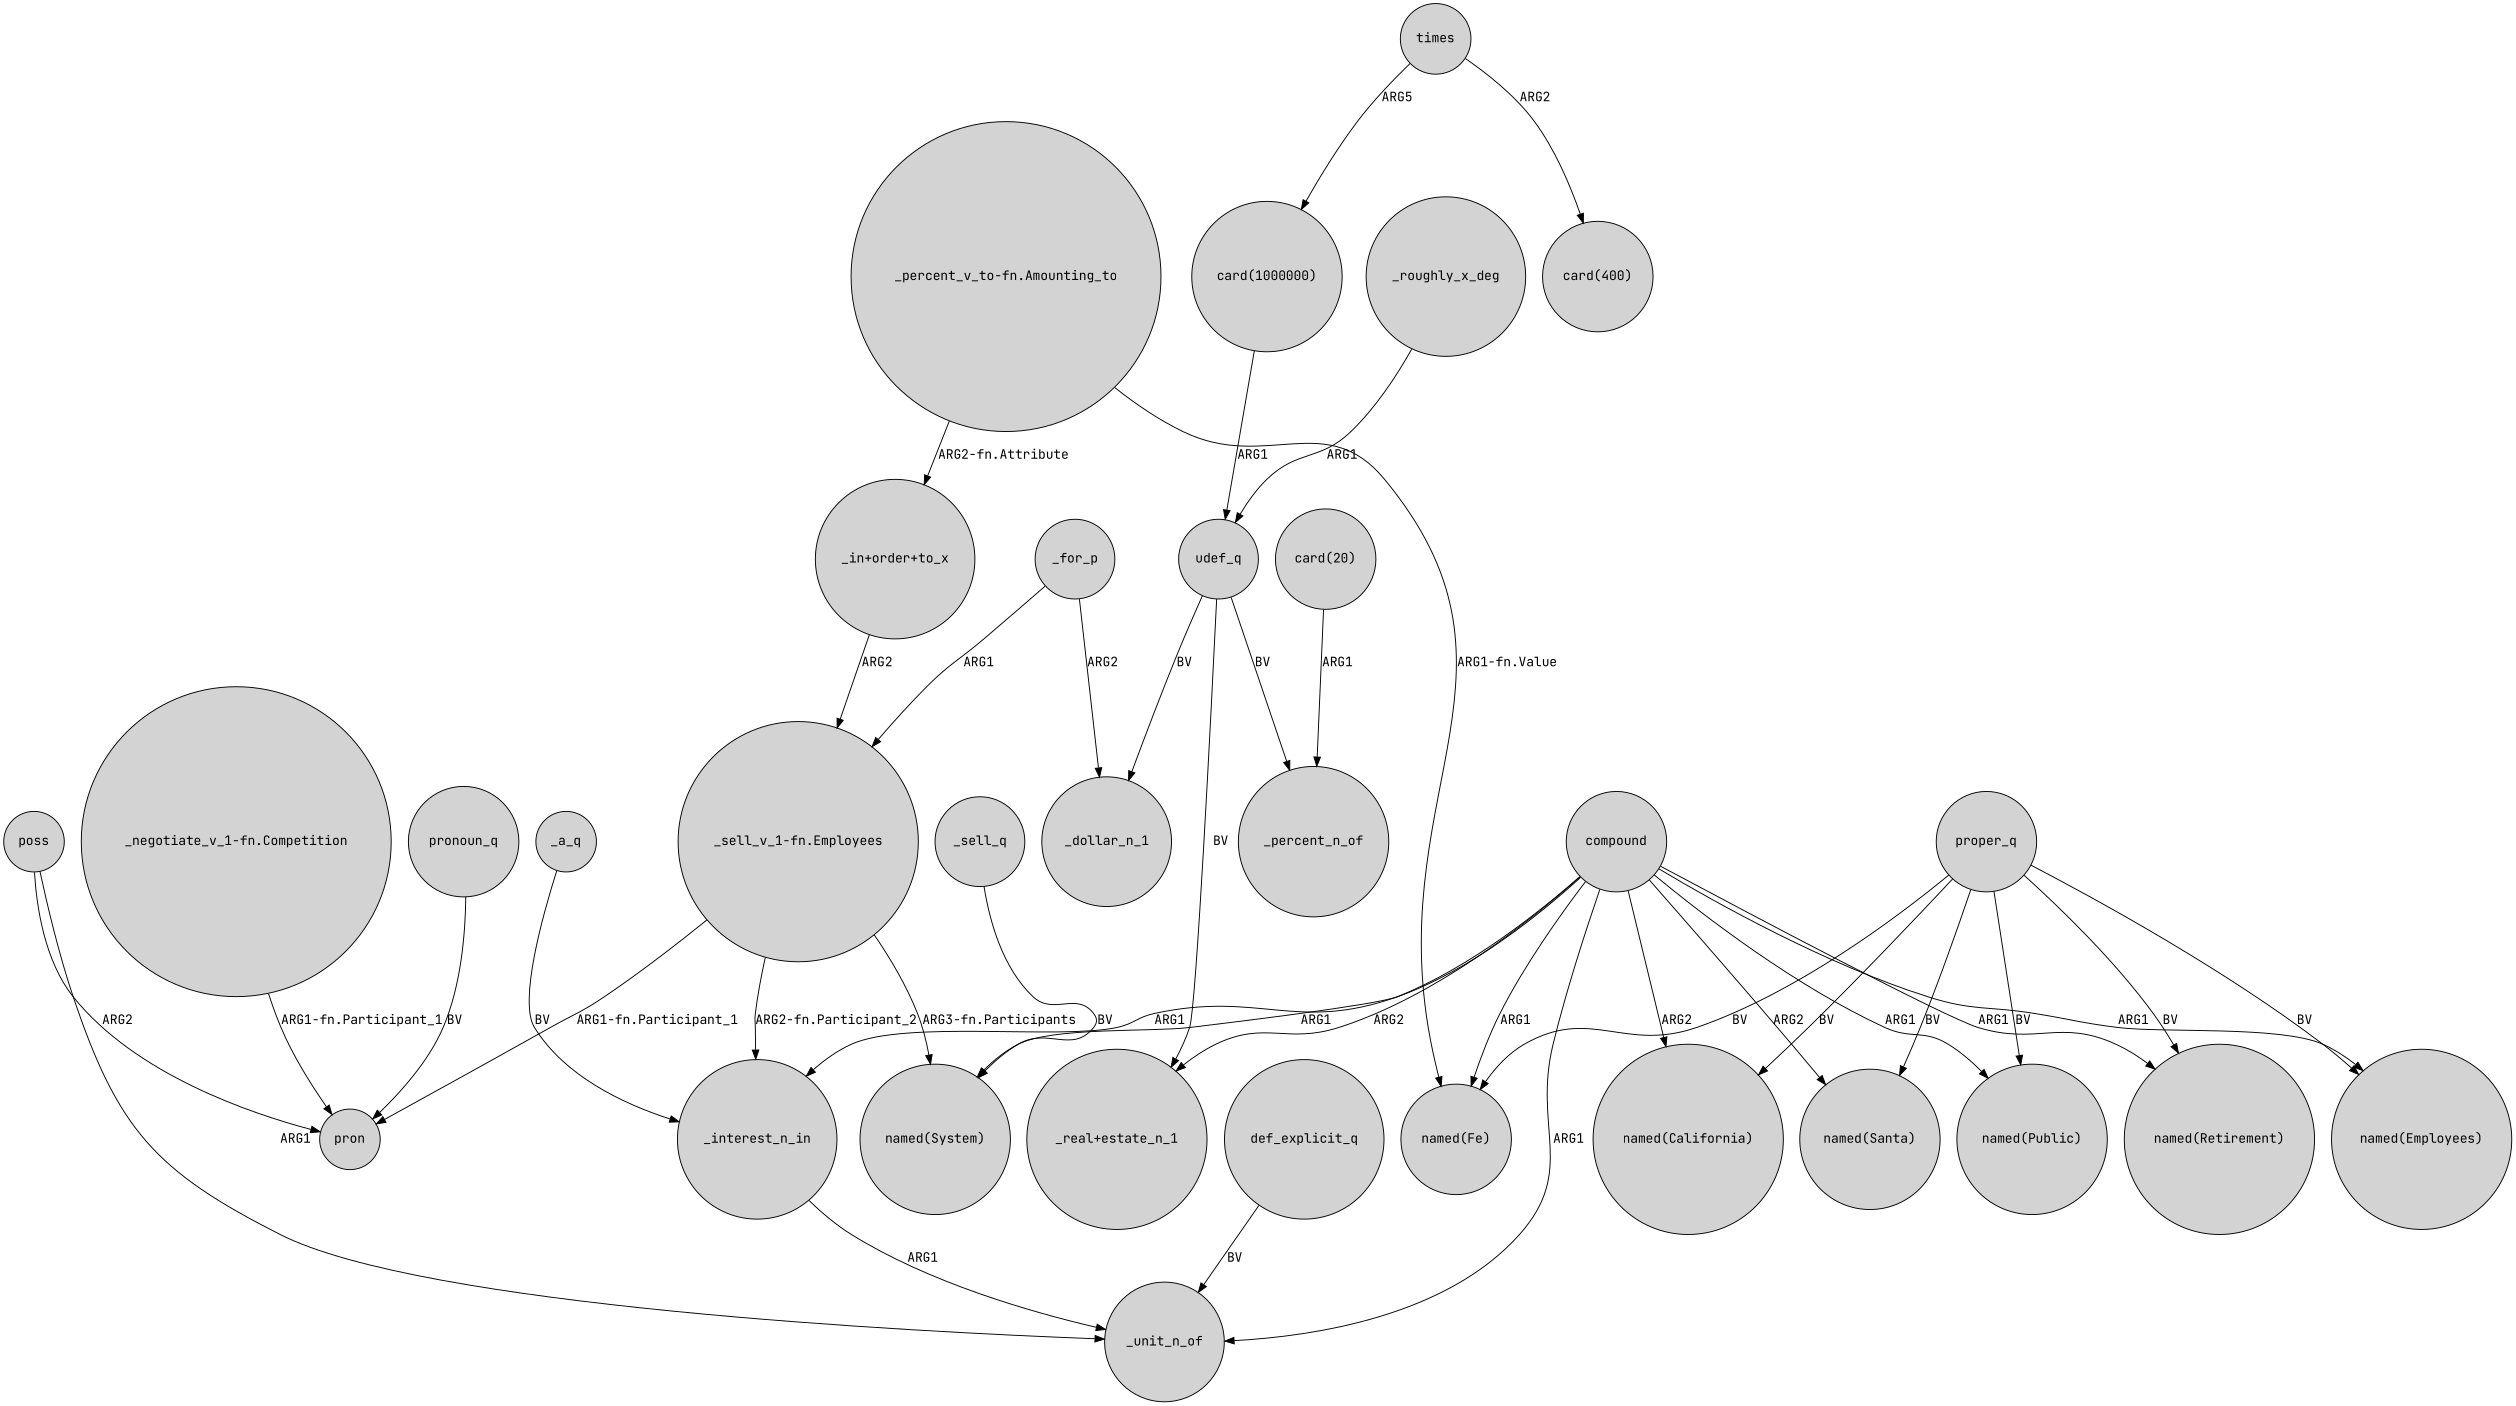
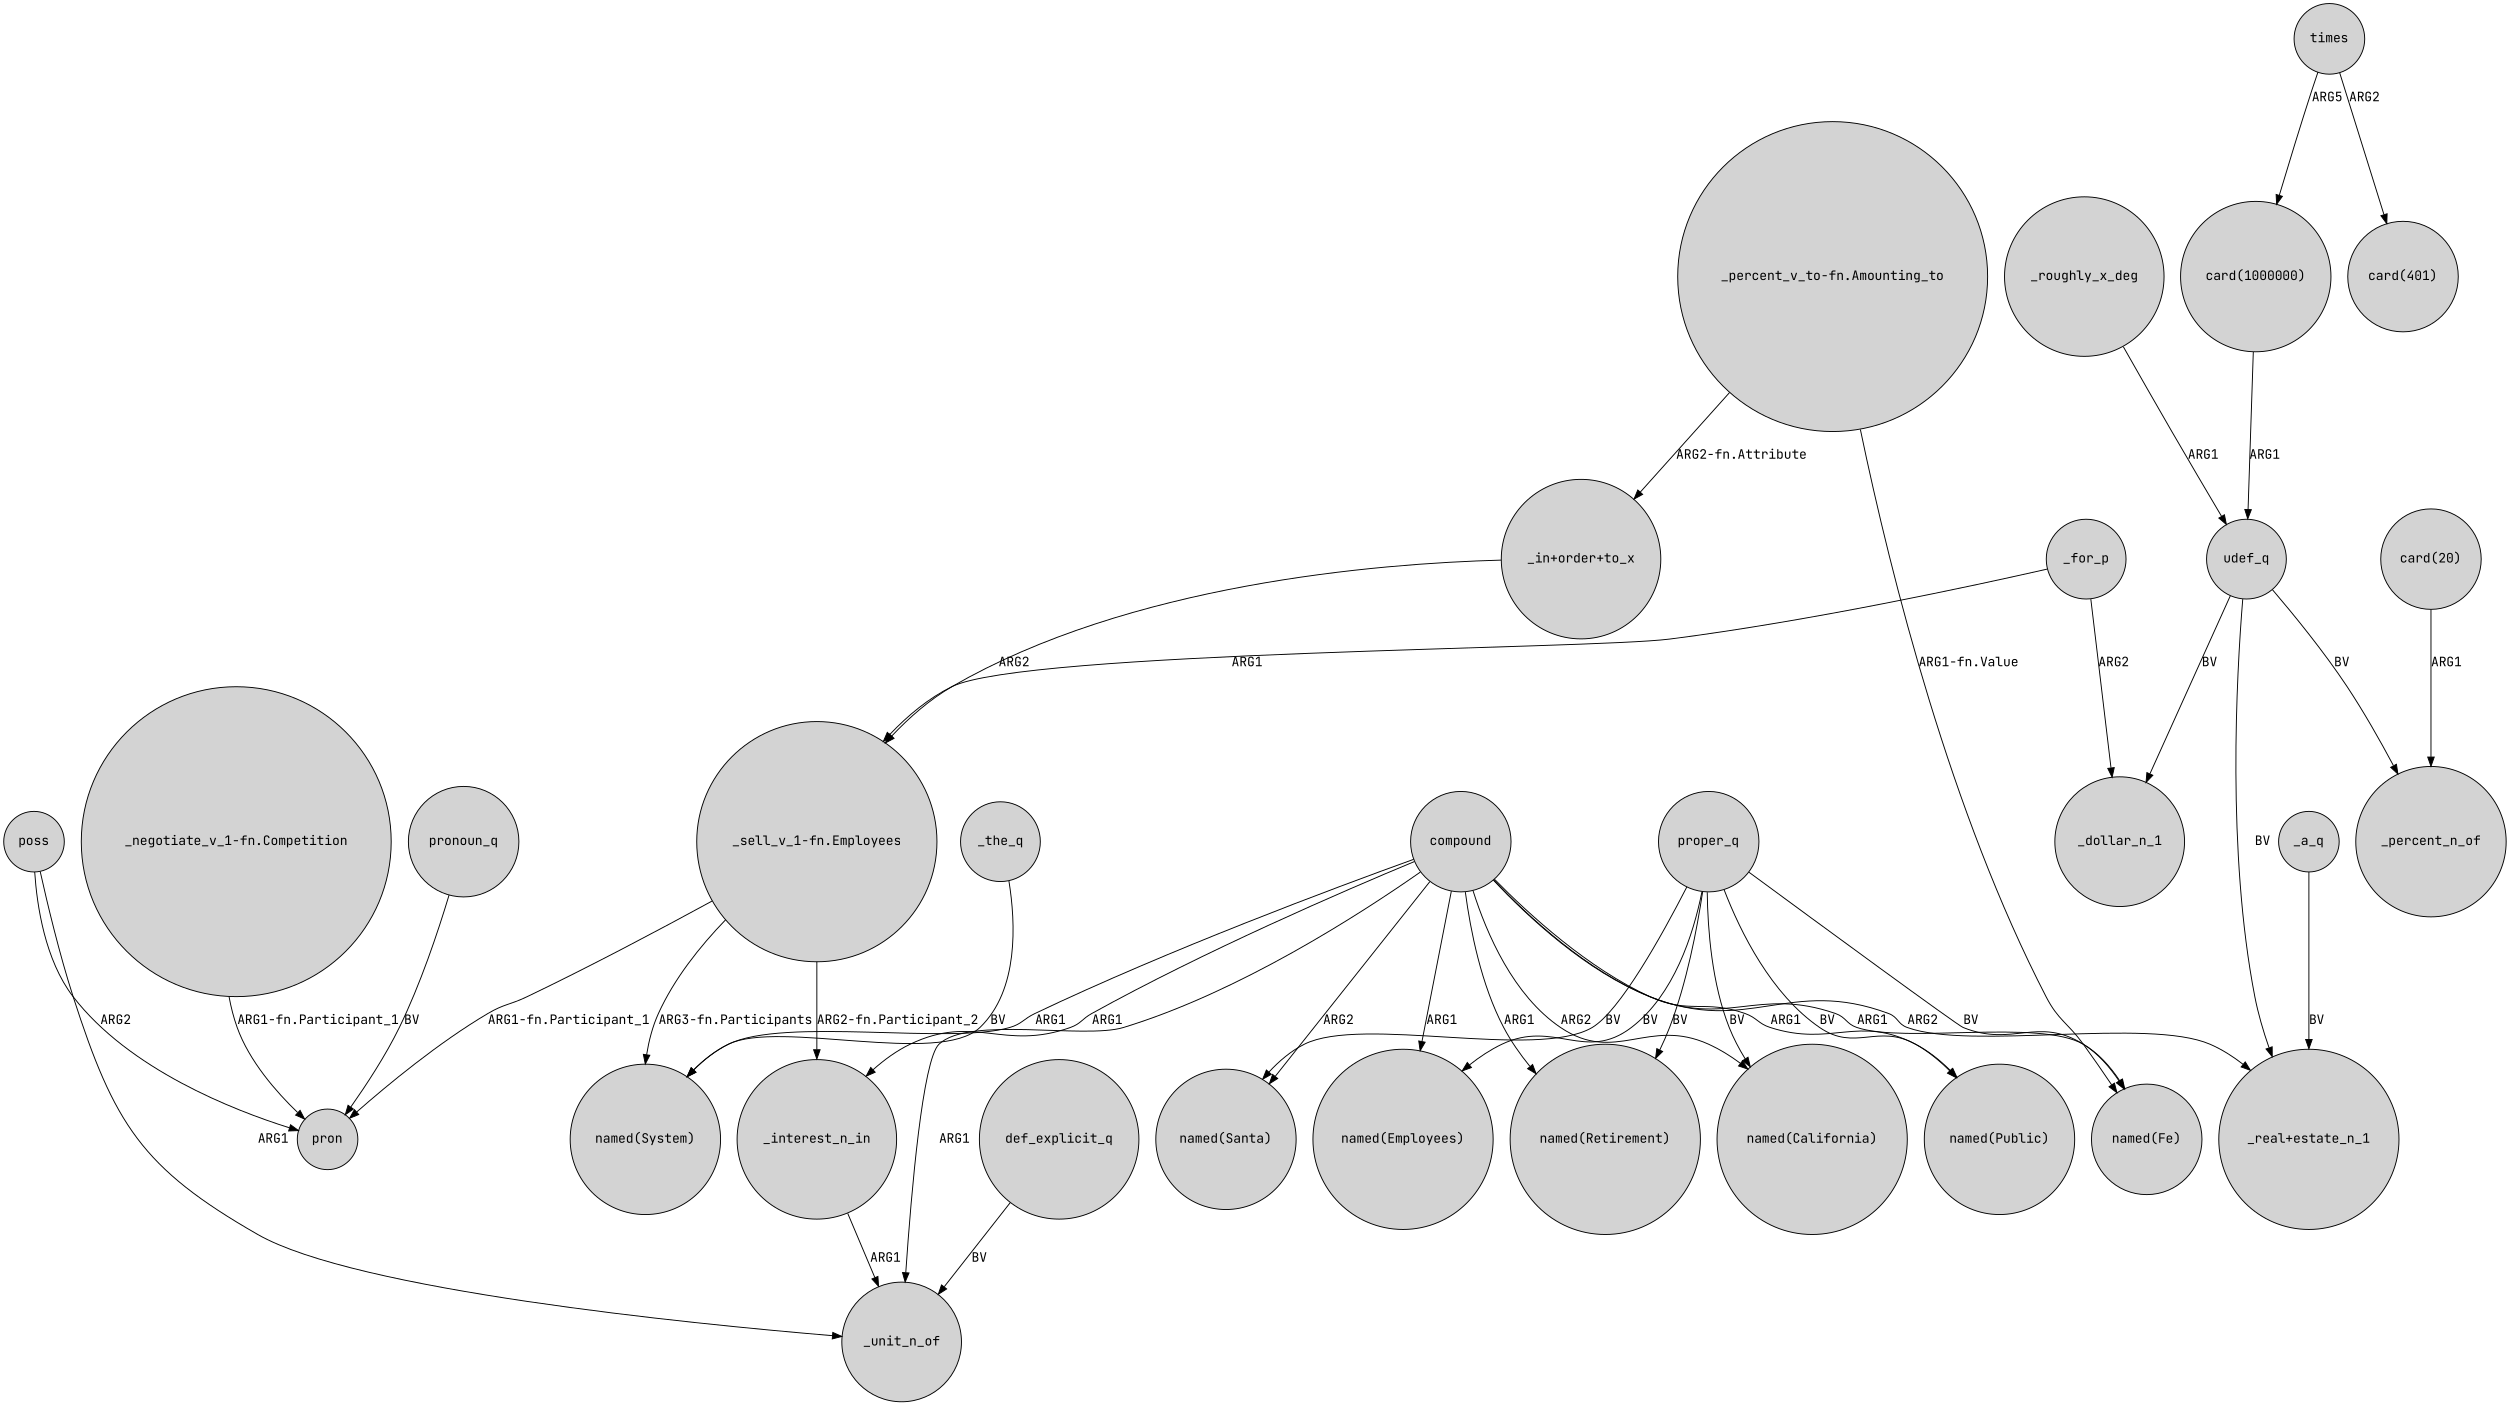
  digraph {
    fontname="JetBrains Mono"
    node [fontname="JetBrains Mono" shape=circle style=filled]
    edge [fontname="JetBrains Mono"]
    compound
    "named(Public)"
    "named(Fe)"
    _interest_n_in
    _unit_n_of
    "named(California)"
    "named(System)"
    "_real+estate_n_1"
    "named(Santa)"
    "named(Retirement)"
    "named(Employees)"
    _roughly_x_deg
    udef_q
    _percent_n_of
    _dollar_n_1
    times
-   "card(400)"
+   "card(400)" [label="card(401)"]
    "card(1000000)"
    proper_q
    "card(20)"
    n21 [label="_sell_v_1-fn.Employees"]
    pron
    n23 [label="_percent_v_to-fn.Amounting_to"]
    "_in+order+to_x"
    "_negotiate_v_1-fn.Competition"
    _a_q
-   _the_q [label=_sell_q]
+   _the_q
    pronoun_q
    poss
    def_explicit_q
    _for_p
    compound -> "named(Public)" [label=ARG1]
    compound -> "named(Fe)" [label=ARG1]
    compound -> _interest_n_in [label=ARG1]
    compound -> _unit_n_of [label=ARG1]
    compound -> "named(California)" [label=ARG2]
    compound -> "named(System)" [label=ARG1]
    compound -> "_real+estate_n_1" [label=ARG2]
    compound -> "named(Santa)" [label=ARG2]
    compound -> "named(Retirement)" [label=ARG1]
    compound -> "named(Employees)" [label=ARG1]
    _interest_n_in -> _unit_n_of [label=ARG1]
    _roughly_x_deg -> udef_q [label=ARG1]
    udef_q -> "_real+estate_n_1" [label=BV]
    udef_q -> _percent_n_of [label=BV]
    udef_q -> _dollar_n_1 [label=BV]
    times -> "card(400)" [label=ARG2]
    times -> "card(1000000)" [label=ARG5]
    "card(1000000)" -> udef_q [label=ARG1]
    proper_q -> "named(Public)" [label=BV]
    proper_q -> "named(Fe)" [label=BV]
    proper_q -> "named(California)" [label=BV]
    proper_q -> "named(Santa)" [label=BV]
    proper_q -> "named(Retirement)" [label=BV]
    proper_q -> "named(Employees)" [label=BV]
    "card(20)" -> _percent_n_of [label=ARG1]
    n21 -> _interest_n_in [label="ARG2-fn.Participant_2"]
    n21 -> "named(System)" [label="ARG3-fn.Participants"]
    n21 -> pron [label="ARG1-fn.Participant_1"]
    n23 -> "named(Fe)" [label="ARG1-fn.Value"]
    n23 -> "_in+order+to_x" [label="ARG2-fn.Attribute"]
    "_in+order+to_x" -> n21 [label=ARG2]
    "_negotiate_v_1-fn.Competition" -> pron [label="ARG1-fn.Participant_1"]
-   _a_q -> _interest_n_in [label=BV]
+   _a_q -> "_real+estate_n_1" [label=BV]
    _the_q -> "named(System)" [label=BV]
    pronoun_q -> pron [label=BV]
    poss -> _unit_n_of [label=ARG1]
    poss -> pron [label=ARG2]
    def_explicit_q -> _unit_n_of [label=BV]
    _for_p -> _dollar_n_1 [label=ARG2]
    _for_p -> n21 [label=ARG1]
  }
